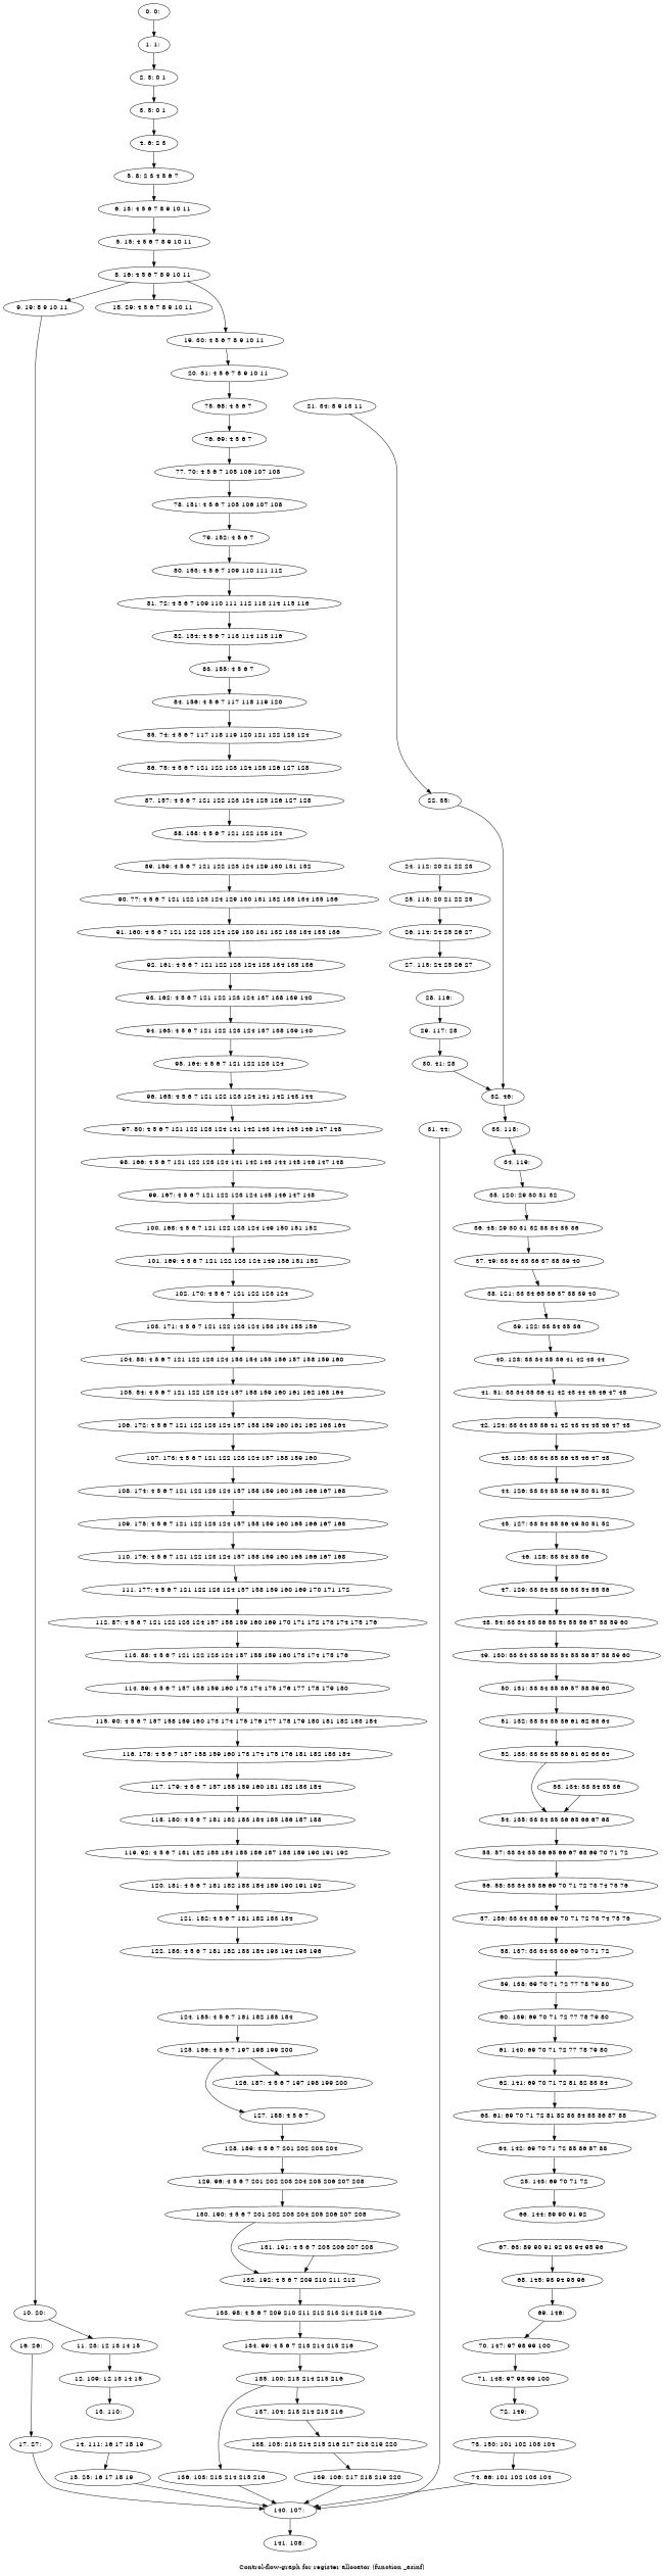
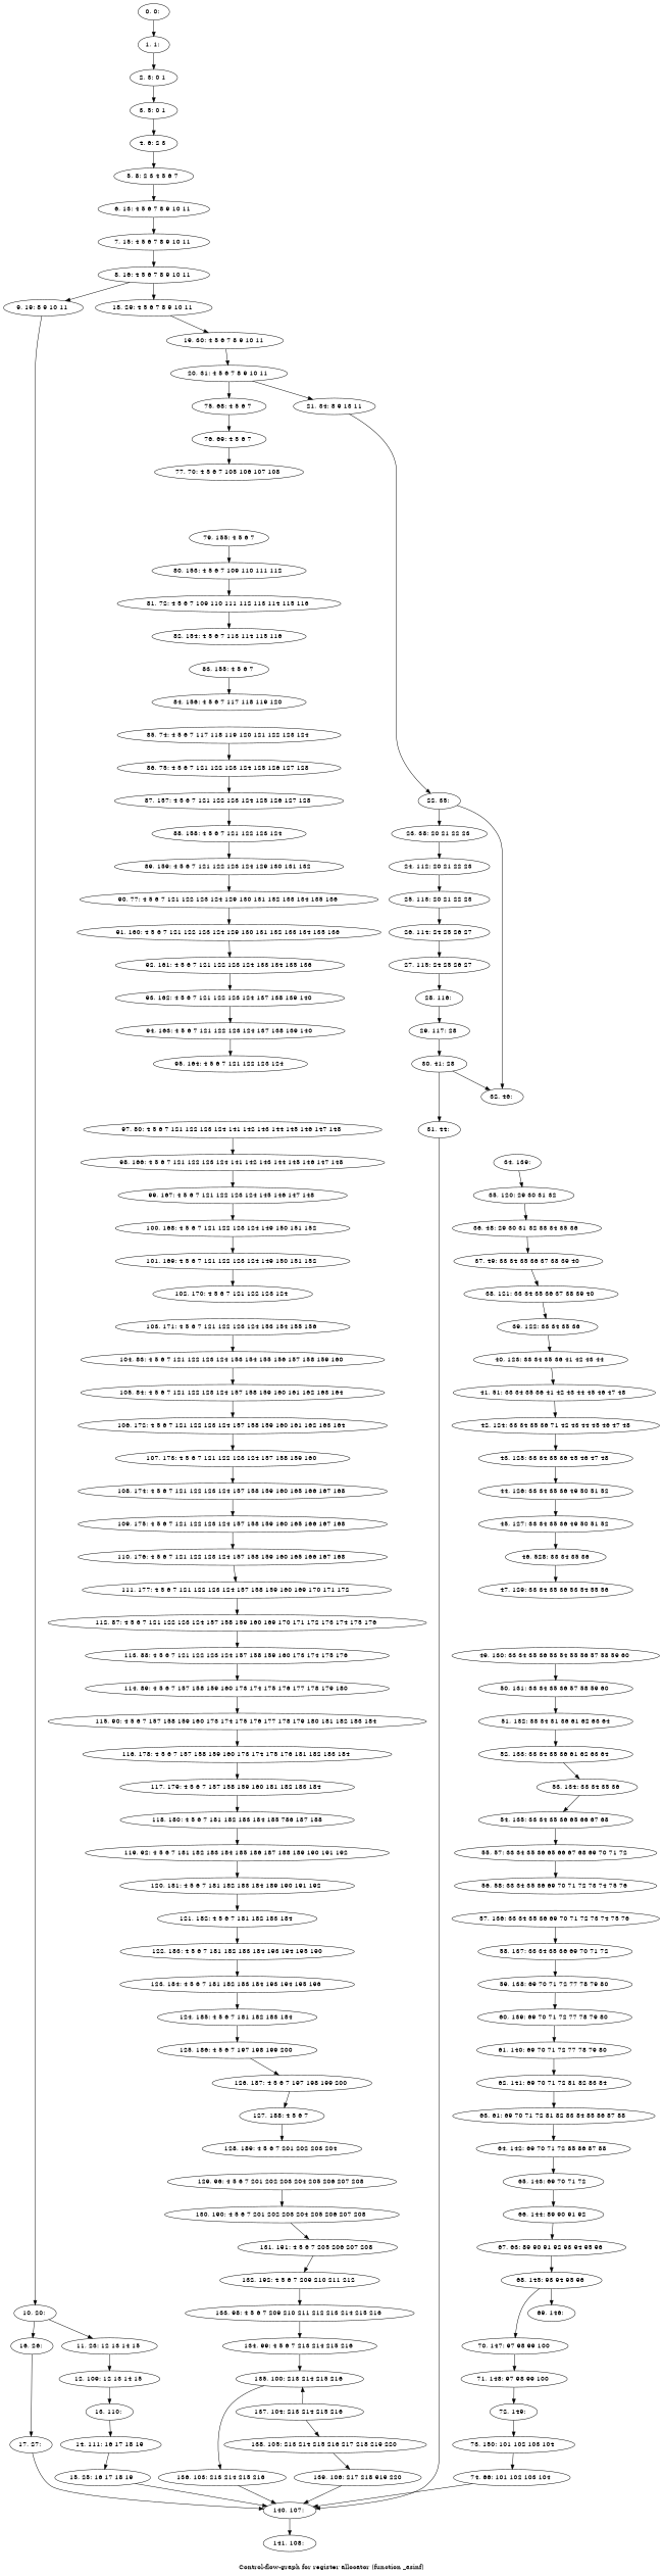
  digraph {
    label="Control-flow-graph for register allocator (function _asinf)"
    n1 [label="0, 0: "]
    n2 [label="1, 1: "]
    n3 [label="2, 3: 0 1 "]
    n4 [label="3, 5: 0 1 "]
    n5 [label="4, 6: 2 3 "]
    n6 [label="5, 8: 2 3 4 5 6 7 "]
    n7 [label="6, 13: 4 5 6 7 8 9 10 11 "]
-   n8 [label="5, 15: 4 5 6 7 8 9 10 11"]
+   n8 [label="7, 15: 4 5 6 7 8 9 10 11 "]
    n9 [label="8, 16: 4 5 6 7 8 9 10 11 "]
    n10 [label="9, 19: 8 9 10 11 "]
    n11 [label="18, 29: 4 5 6 7 8 9 10 11 "]
    n12 [label="10, 20: "]
    n13 [label="19, 30: 4 5 6 7 8 9 10 11 "]
    n14 [label="11, 23: 12 13 14 15 "]
    n15 [label="16, 26: "]
    n16 [label="12, 109: 12 13 14 15 "]
    n17 [label="17, 27: "]
    n18 [label="13, 110: "]
    n19 [label="14, 111: 16 17 18 19 "]
    n20 [label="15, 25: 16 17 18 19 "]
    n21 [label="140, 107: "]
    n22 [label="141, 108: "]
    n23 [label="20, 31: 4 5 6 7 8 9 10 11 "]
    n24 [label="21, 34: 8 9 13 11"]
    n25 [label="75, 68: 4 5 6 7 "]
    n26 [label="22, 35: "]
    n27 [label="76, 69: 4 5 6 7 "]
+   n28 [label="23, 38: 20 21 22 23 "]
    n29 [label="32, 46: "]
    n30 [label="24, 112: 20 21 22 23 "]
-   n31 [label="33, 118: "]
    n32 [label="25, 113: 20 21 22 23 "]
    n33 [label="26, 114: 24 25 26 27 "]
    n34 [label="27, 115: 24 25 26 27 "]
    n35 [label="28, 116: "]
    n36 [label="29, 117: 28 "]
    n37 [label="30, 41: 28 "]
    n38 [label="31, 44: "]
-   n39 [label="34, 119: "]
+   n39 [label="34, 139:"]
    n40 [label="35, 120: 29 30 31 32 "]
    n41 [label="36, 48: 29 30 31 32 33 34 35 36 "]
    n42 [label="37, 49: 33 34 35 36 37 38 39 40 "]
-   n43 [label="38, 121: 33 34 65 36 37 38 39 40"]
+   n43 [label="38, 121: 33 34 35 36 37 38 39 40 "]
    n44 [label="39, 122: 33 34 35 36 "]
    n45 [label="40, 123: 33 34 35 36 41 42 43 44 "]
    n46 [label="41, 51: 33 34 35 36 41 42 43 44 45 46 47 48 "]
-   n47 [label="42, 124: 33 34 35 36 41 42 43 44 45 46 47 48 "]
+   n47 [label="42, 124: 33 34 35 36 71 42 43 44 45 46 47 48"]
    n48 [label="43, 125: 33 34 35 36 45 46 47 48 "]
    n49 [label="44, 126: 33 34 35 36 49 50 51 52 "]
    n50 [label="45, 127: 33 34 35 36 49 50 51 52 "]
-   n51 [label="46, 128: 33 34 35 36 "]
+   n51 [label="46, 528: 33 34 35 36"]
    n52 [label="47, 129: 33 34 35 36 53 54 55 56 "]
-   n53 [label="48, 54: 33 34 35 36 53 54 55 56 57 58 59 60 "]
    n54 [label="49, 130: 33 34 35 36 53 54 55 56 57 58 59 60 "]
    n55 [label="50, 131: 33 34 35 36 57 58 59 60 "]
-   n56 [label="51, 132: 33 34 35 36 61 62 63 64 "]
+   n56 [label="51, 132: 33 34 31 36 61 62 63 64"]
    n57 [label="52, 133: 33 34 35 36 61 62 63 64 "]
    n58 [label="53, 134: 33 34 35 36 "]
    n59 [label="54, 135: 33 34 35 36 65 66 67 68 "]
    n60 [label="55, 57: 33 34 35 36 65 66 67 68 69 70 71 72 "]
    n61 [label="56, 58: 33 34 35 36 69 70 71 72 73 74 75 76 "]
    n62 [label="57, 136: 33 34 35 36 69 70 71 72 73 74 75 76 "]
    n63 [label="58, 137: 33 34 35 36 69 70 71 72 "]
    n64 [label="59, 138: 69 70 71 72 77 78 79 80 "]
    n65 [label="60, 139: 69 70 71 72 77 78 79 80 "]
    n66 [label="61, 140: 69 70 71 72 77 78 79 80 "]
    n67 [label="62, 141: 69 70 71 72 81 82 83 84 "]
    n68 [label="63, 61: 69 70 71 72 81 82 83 84 85 86 87 88 "]
    n69 [label="64, 142: 69 70 71 72 85 86 87 88 "]
-   n70 [label="25, 143: 69 70 71 72"]
+   n70 [label="65, 143: 69 70 71 72 "]
    n71 [label="66, 144: 89 90 91 92 "]
    n72 [label="67, 63: 89 90 91 92 93 94 95 96 "]
    n73 [label="68, 145: 93 94 95 96 "]
    n74 [label="69, 146: "]
    n75 [label="70, 147: 97 98 99 100 "]
    n76 [label="71, 148: 97 98 99 100 "]
    n77 [label="72, 149: "]
    n78 [label="73, 150: 101 102 103 104 "]
    n79 [label="74, 66: 101 102 103 104 "]
    n80 [label="77, 70: 4 5 6 7 105 106 107 108 "]
-   n81 [label="78, 151: 4 5 6 7 105 106 107 108 "]
-   n82 [label="79, 152: 4 5 6 7 "]
+   n82 [label="79, 155: 4 5 6 7"]
    n83 [label="80, 153: 4 5 6 7 109 110 111 112 "]
    n84 [label="81, 72: 4 5 6 7 109 110 111 112 113 114 115 116 "]
    n85 [label="82, 154: 4 5 6 7 113 114 115 116 "]
    n86 [label="83, 155: 4 5 6 7 "]
    n87 [label="84, 156: 4 5 6 7 117 118 119 120 "]
    n88 [label="85, 74: 4 5 6 7 117 118 119 120 121 122 123 124 "]
    n89 [label="86, 75: 4 5 6 7 121 122 123 124 125 126 127 128 "]
    n90 [label="87, 157: 4 5 6 7 121 122 123 124 125 126 127 128 "]
    n91 [label="88, 158: 4 5 6 7 121 122 123 124 "]
    n92 [label="89, 159: 4 5 6 7 121 122 123 124 129 130 131 132 "]
    n93 [label="90, 77: 4 5 6 7 121 122 123 124 129 130 131 132 133 134 135 136 "]
    n94 [label="91, 160: 4 5 6 7 121 122 123 124 129 130 131 132 133 134 135 136 "]
-   n95 [label="92, 161: 4 5 6 7 121 122 123 124 123 134 135 136"]
+   n95 [label="92, 161: 4 5 6 7 121 122 123 124 133 134 135 136 "]
    n96 [label="93, 162: 4 5 6 7 121 122 123 124 137 138 139 140 "]
    n97 [label="94, 163: 4 5 6 7 121 122 123 124 137 138 139 140 "]
    n98 [label="95, 164: 4 5 6 7 121 122 123 124 "]
-   n99 [label="96, 165: 4 5 6 7 121 122 123 124 141 142 143 144 "]
    n100 [label="97, 80: 4 5 6 7 121 122 123 124 141 142 143 144 145 146 147 148 "]
    n101 [label="98, 166: 4 5 6 7 121 122 123 124 141 142 143 144 145 146 147 148 "]
    n102 [label="99, 167: 4 5 6 7 121 122 123 124 145 146 147 148 "]
    n103 [label="100, 168: 4 5 6 7 121 122 123 124 149 150 151 152 "]
-   n104 [label="101, 169: 4 5 6 7 121 122 123 124 149 156 151 152"]
+   n104 [label="101, 169: 4 5 6 7 121 122 123 124 149 150 151 152 "]
    n105 [label="102, 170: 4 5 6 7 121 122 123 124 "]
    n106 [label="103, 171: 4 5 6 7 121 122 123 124 153 154 155 156 "]
    n107 [label="104, 83: 4 5 6 7 121 122 123 124 153 154 155 156 157 158 159 160 "]
    n108 [label="105, 84: 4 5 6 7 121 122 123 124 157 158 159 160 161 162 163 164 "]
    n109 [label="106, 172: 4 5 6 7 121 122 123 124 157 158 159 160 161 162 163 164 "]
    n110 [label="107, 173: 4 5 6 7 121 122 123 124 157 158 159 160 "]
    n111 [label="108, 174: 4 5 6 7 121 122 123 124 157 158 159 160 165 166 167 168 "]
    n112 [label="109, 175: 4 5 6 7 121 122 123 124 157 158 159 160 165 166 167 168 "]
    n113 [label="110, 176: 4 5 6 7 121 122 123 124 157 158 159 160 165 166 167 168 "]
    n114 [label="111, 177: 4 5 6 7 121 122 123 124 157 158 159 160 169 170 171 172 "]
    n115 [label="112, 87: 4 5 6 7 121 122 123 124 157 158 159 160 169 170 171 172 173 174 175 176 "]
    n116 [label="113, 88: 4 5 6 7 121 122 123 124 157 158 159 160 173 174 175 176 "]
    n117 [label="114, 89: 4 5 6 7 157 158 159 160 173 174 175 176 177 178 179 180 "]
    n118 [label="115, 90: 4 5 6 7 157 158 159 160 173 174 175 176 177 178 179 180 181 182 183 184 "]
    n119 [label="116, 178: 4 5 6 7 157 158 159 160 173 174 175 176 181 182 183 184 "]
    n120 [label="117, 179: 4 5 6 7 157 158 159 160 181 182 183 184 "]
-   n121 [label="118, 180: 4 5 6 7 181 182 183 184 185 186 187 188 "]
+   n121 [label="118, 180: 4 5 6 7 181 182 183 184 185 786 187 188"]
    n122 [label="119, 92: 4 5 6 7 181 182 183 184 185 186 187 188 189 190 191 192 "]
    n123 [label="120, 181: 4 5 6 7 181 182 183 184 189 190 191 192 "]
    n124 [label="121, 182: 4 5 6 7 181 182 183 184 "]
-   n125 [label="122, 183: 4 5 6 7 181 182 183 184 193 194 195 196 "]
+   n125 [label="122, 183: 4 5 6 7 181 182 183 184 193 194 195 190"]
+   n126 [label="123, 184: 4 5 6 7 181 182 183 184 193 194 195 196 "]
    n127 [label="124, 185: 4 5 6 7 181 182 183 184 "]
    n128 [label="125, 186: 4 5 6 7 197 198 199 200 "]
    n129 [label="126, 187: 4 5 6 7 197 198 199 200 "]
    n130 [label="127, 188: 4 5 6 7 "]
    n131 [label="128, 189: 4 5 6 7 201 202 203 204 "]
    n132 [label="129, 96: 4 5 6 7 201 202 203 204 205 206 207 208 "]
    n133 [label="130, 190: 4 5 6 7 201 202 203 204 205 206 207 208 "]
    n134 [label="131, 191: 4 5 6 7 205 206 207 208 "]
    n135 [label="132, 192: 4 5 6 7 209 210 211 212 "]
    n136 [label="133, 98: 4 5 6 7 209 210 211 212 213 214 215 216 "]
    n137 [label="134, 99: 4 5 6 7 213 214 215 216 "]
    n138 [label="135, 100: 213 214 215 216 "]
    n139 [label="136, 103: 213 214 215 216 "]
    n140 [label="137, 104: 213 214 215 216 "]
    n141 [label="138, 105: 213 214 215 216 217 218 219 220 "]
-   n142 [label="139, 106: 217 218 219 220 "]
+   n142 [label="139, 106: 217 218 919 220"]
    n1 -> n2
    n2 -> n3
    n3 -> n4
    n4 -> n5
    n5 -> n6
    n6 -> n7
    n7 -> n8
    n8 -> n9
    n9 -> n10
    n9 -> n11
    n10 -> n12
-   n9 -> n13
+   n11 -> n13
    n12 -> n14
+   n12 -> n15
    n13 -> n23
    n14 -> n16
    n15 -> n17
    n16 -> n18
    n17 -> n21
+   n18 -> n19
    n19 -> n20
    n20 -> n21
    n21 -> n22
+   n23 -> n24
    n23 -> n25
    n24 -> n26
    n25 -> n27
+   n26 -> n28
    n26 -> n29
    n27 -> n80
-   n29 -> n31
+   n28 -> n30
    n30 -> n32
-   n31 -> n39
    n32 -> n33
    n33 -> n34
+   n34 -> n35
    n35 -> n36
    n36 -> n37
    n37 -> n29
+   n37 -> n38
    n38 -> n21
    n39 -> n40
    n40 -> n41
    n41 -> n42
    n42 -> n43
    n43 -> n44
    n44 -> n45
    n45 -> n46
    n46 -> n47
    n47 -> n48
    n48 -> n49
+   n49 -> n50
    n50 -> n51
    n51 -> n52
-   n52 -> n53
-   n53 -> n54
    n54 -> n55
    n55 -> n56
    n56 -> n57
-   n57 -> n59
+   n57 -> n58
    n58 -> n59
    n59 -> n60
    n60 -> n61
-   n61 -> n62
    n62 -> n63
    n63 -> n64
    n64 -> n65
    n65 -> n66
    n66 -> n67
    n67 -> n68
    n68 -> n69
    n69 -> n70
    n70 -> n71
+   n71 -> n72
    n72 -> n73
    n73 -> n74
-   n74 -> n75
+   n73 -> n75
    n75 -> n76
    n76 -> n77
+   n77 -> n78
    n78 -> n79
    n79 -> n21
-   n80 -> n81
-   n81 -> n82
    n82 -> n83
    n83 -> n84
    n84 -> n85
-   n85 -> n86
    n86 -> n87
-   n87 -> n88
    n88 -> n89
+   n89 -> n90
    n90 -> n91
+   n91 -> n92
    n92 -> n93
    n93 -> n94
    n94 -> n95
    n95 -> n96
    n96 -> n97
    n97 -> n98
-   n98 -> n99
-   n99 -> n100
    n100 -> n101
    n101 -> n102
    n102 -> n103
    n103 -> n104
    n104 -> n105
-   n105 -> n106
    n106 -> n107
    n107 -> n108
    n108 -> n109
    n109 -> n110
    n110 -> n111
    n111 -> n112
    n112 -> n113
    n113 -> n114
    n114 -> n115
    n115 -> n116
    n116 -> n117
    n117 -> n118
    n118 -> n119
    n119 -> n120
    n120 -> n121
    n121 -> n122
    n122 -> n123
    n123 -> n124
    n124 -> n125
+   n125 -> n126
+   n126 -> n127
    n127 -> n128
    n128 -> n129
-   n128 -> n130
+   n129 -> n130
    n130 -> n131
-   n131 -> n132
    n132 -> n133
-   n133 -> n135
+   n133 -> n134
    n134 -> n135
    n135 -> n136
    n136 -> n137
    n137 -> n138
    n138 -> n139
-   n138 -> n140
+   n140 -> n138
    n139 -> n21
    n140 -> n141
    n141 -> n142
    n142 -> n21
  }
